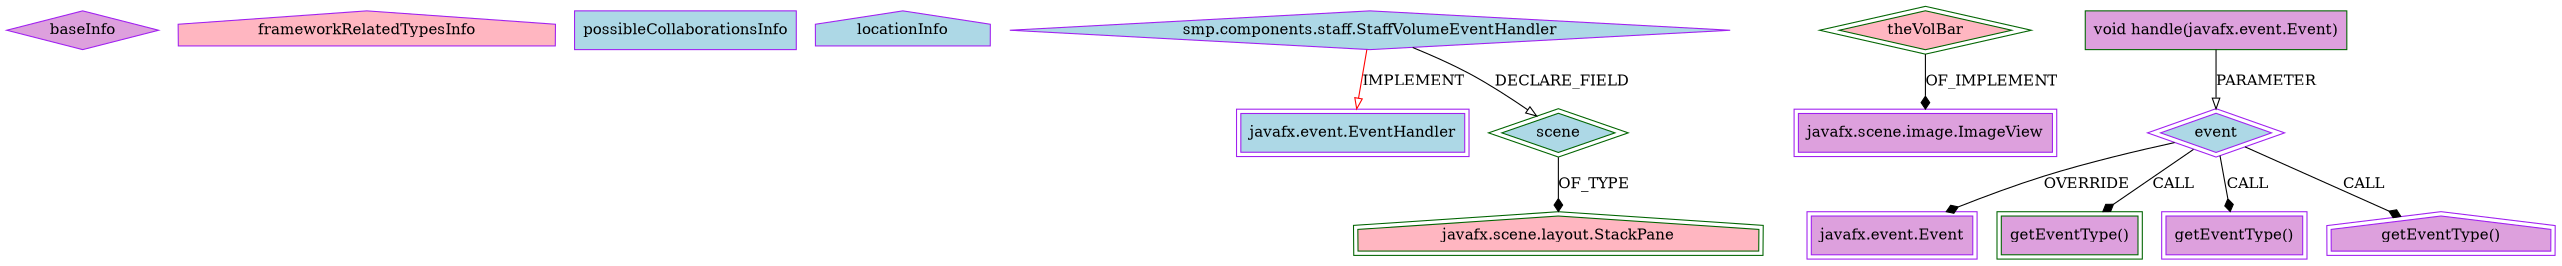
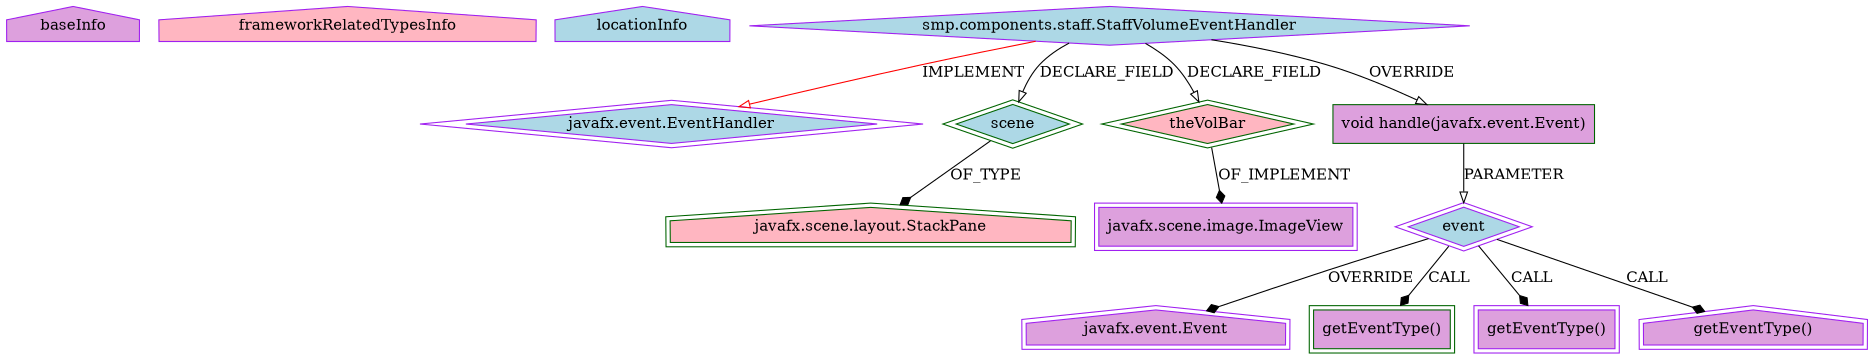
  digraph {
    node [color=purple fillcolor=plum shape=box style=filled isFrameworkType=true peripheries=2]
    edge [arrowhead=diamond]
-   baseInfo [category=extension_graph graphId=280 isAnonymous=false possibleRelation=false shape=diamond isFrameworkType="" peripheries=""]
+   baseInfo [category=extension_graph graphId=280 isAnonymous=false possibleRelation=false shape=house isFrameworkType="" peripheries=""]
    frameworkRelatedTypesInfo [0="javafx.event.EventHandler" fillcolor=lightpink shape=house isFrameworkType="" peripheries=""]
-   possibleCollaborationsInfo [fillcolor=lightblue isFrameworkType="" peripheries=""]
    locationInfo [contextSignature=StaffVolumeEventHandler filePath="/DC37-Super-Mario-Paint/Super-Mario-Paint-master/src/smp/components/staff/StaffVolumeEventHandler.java" fillcolor=lightblue graphId=280 projectName="DC37-Super-Mario-Paint" shape=house isFrameworkType="" peripheries=""]
    n5 [fillcolor=lightblue isFrameworkType=false label="smp.components.staff.StaffVolumeEventHandler" shape=diamond vertexType=ROOT_CLIENT_CLASS_DECLARATION peripheries=""]
-   n6 [fillcolor=lightblue label="javafx.event.EventHandler" vertexType=FRAMEWORK_INTERFACE_TYPE]
+   n6 [fillcolor=lightblue label="javafx.event.EventHandler" shape=diamond vertexType=FRAMEWORK_INTERFACE_TYPE]
    n7 [color=darkgreen fillcolor=lightblue label=scene shape=diamond vertexType=FIELD_DECLARATION]
    n8 [color=darkgreen fillcolor=lightpink label=theVolBar shape=diamond vertexType=FIELD_DECLARATION]
    n9 [color=darkgreen isFrameworkType=false label="void handle(javafx.event.Event)" vertexType=OVERRIDING_METHOD_DECLARATION peripheries=""]
    n10 [color=darkgreen fillcolor=lightpink label="javafx.scene.layout.StackPane" shape=house vertexType=FRAMEWORK_CLASS_TYPE]
    n11 [label="javafx.scene.image.ImageView" vertexType=FRAMEWORK_CLASS_TYPE]
    n12 [fillcolor=lightblue label=event shape=diamond vertexType=PARAMETER_DECLARATION]
-   n13 [label="javafx.event.Event" vertexType=FRAMEWORK_CLASS_TYPE]
+   n13 [label="javafx.event.Event" shape=house vertexType=FRAMEWORK_CLASS_TYPE]
    n14 [color=darkgreen label="getEventType()" vertexType=INSIDE_CALL]
    n15 [label="getEventType()" vertexType=INSIDE_CALL]
    n16 [label="getEventType()" shape=house vertexType=INSIDE_CALL]
    n5 -> n6 [arrowhead=onormal color=red label=IMPLEMENT]
    n5 -> n7 [arrowhead=onormal label=DECLARE_FIELD]
+   n5 -> n8 [arrowhead=onormal label=DECLARE_FIELD]
+   n5 -> n9 [arrowhead=onormal label=OVERRIDE]
    n7 -> n10 [label=OF_TYPE]
    n8 -> n11 [label=OF_IMPLEMENT]
    n9 -> n12 [arrowhead=onormal label=PARAMETER]
    n12 -> n13 [label=OVERRIDE]
    n12 -> n14 [label=CALL]
    n12 -> n15 [label=CALL]
    n12 -> n16 [label=CALL]
  }
